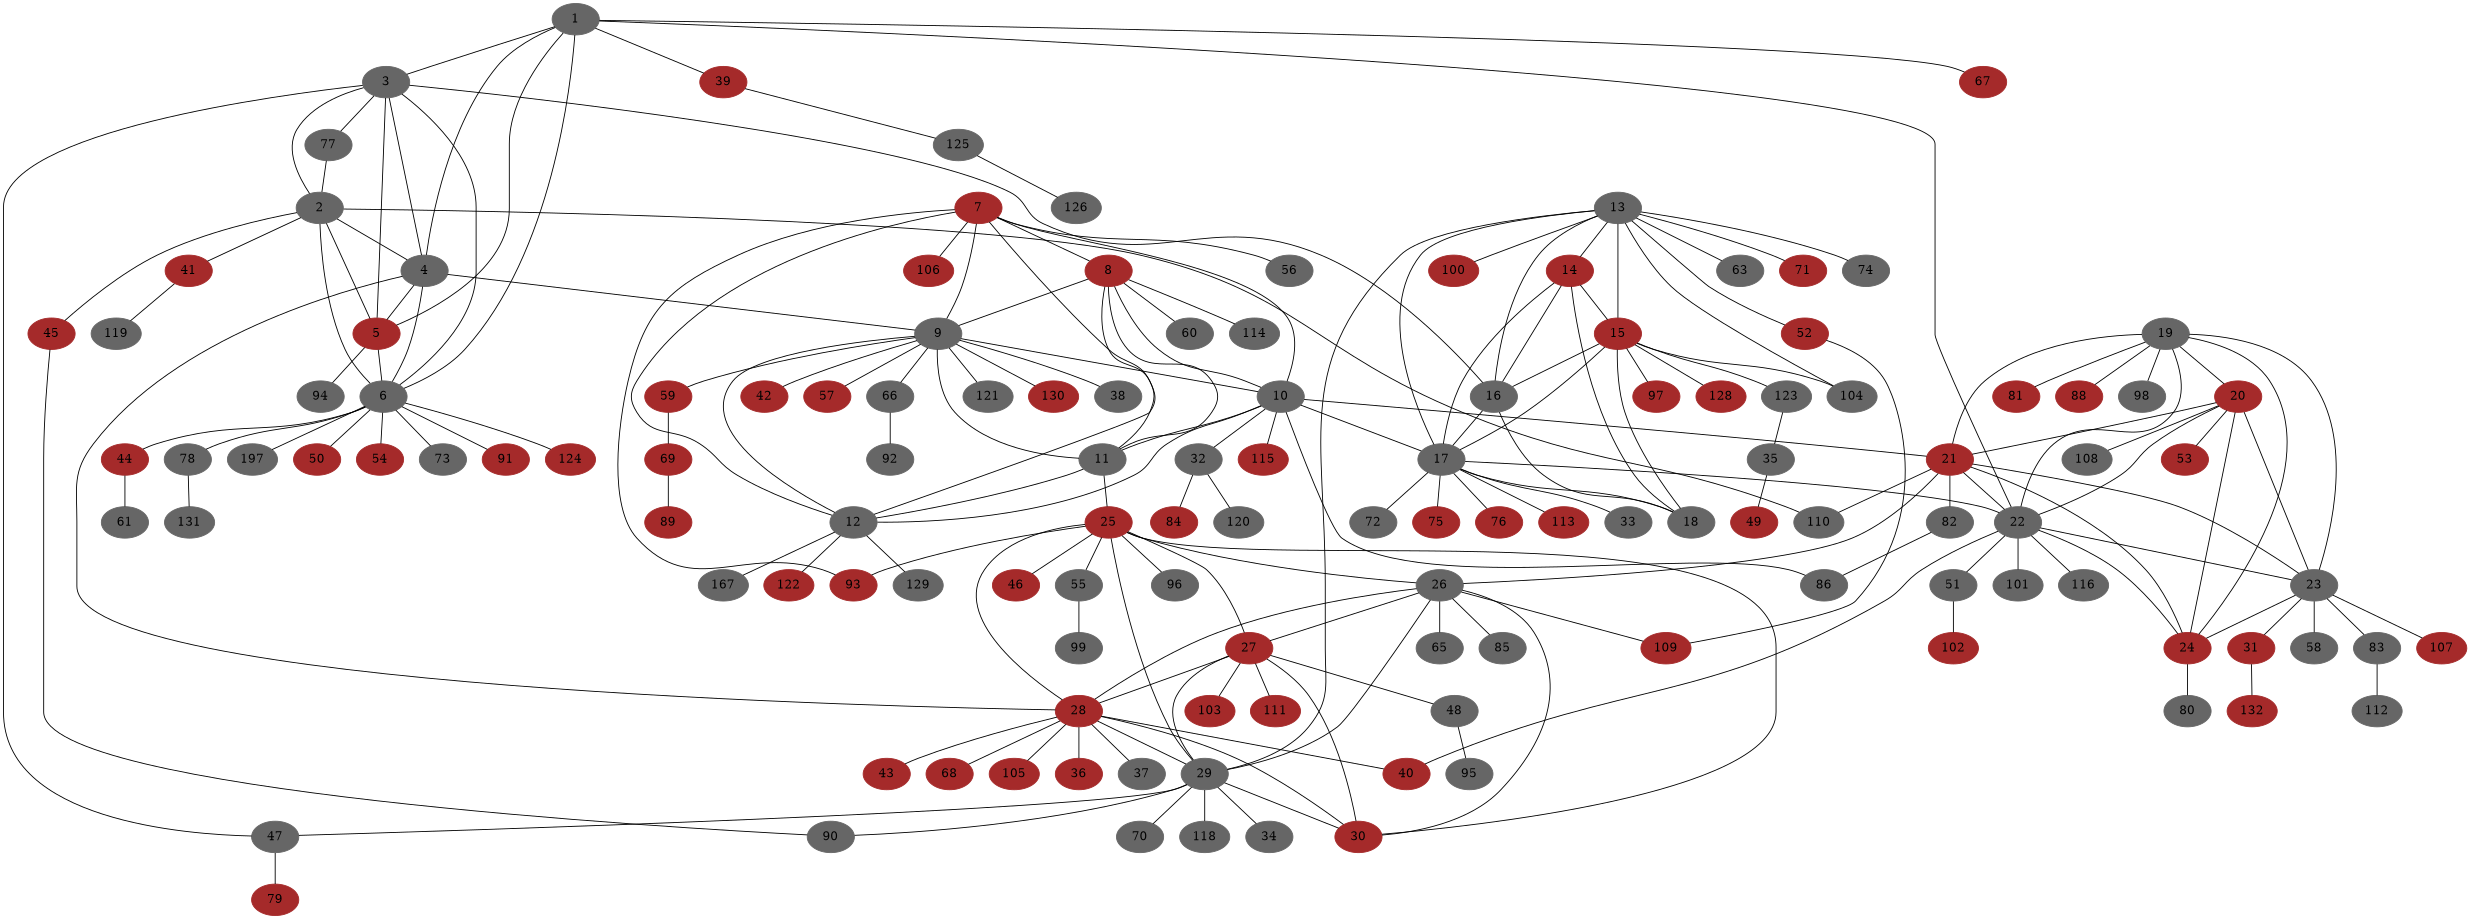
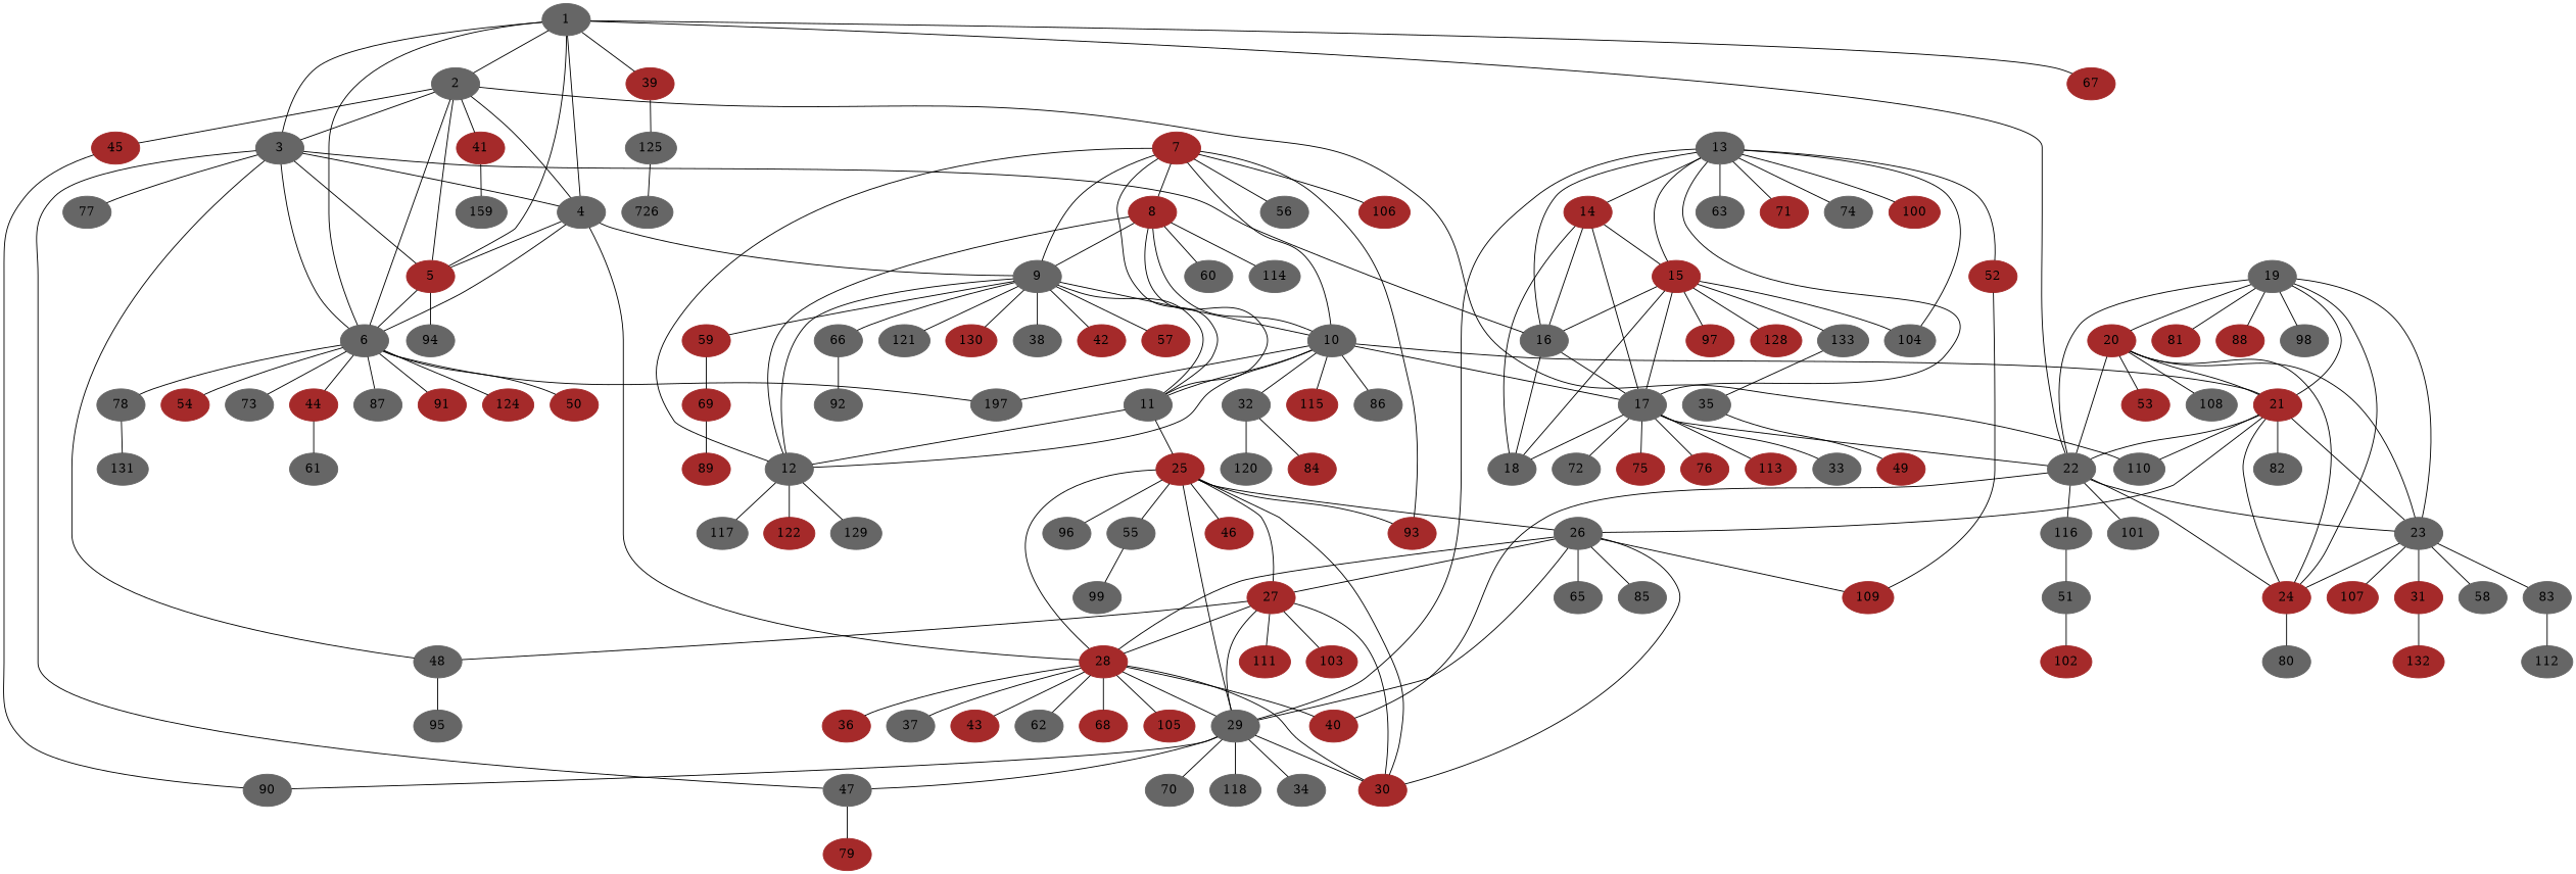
  graph {
    fontname="DejaVu Serif"
    node [color=gray40 fontname="DejaVu Serif" style=filled]
    edge [fontname="DejaVu Serif"]
    1
    2
    3
    4
    5 [color=brown]
    6
    22
    39 [color=brown]
    67 [color=brown]
    41 [color=brown]
    45 [color=brown]
    110
    16
    47
    48
    77
    9
    28 [color=brown]
    94
    44 [color=brown]
    50 [color=brown]
    54 [color=brown]
    73
    78
+   87
    91 [color=brown]
    124 [color=brown]
    n28 [label=197]
    23
    24 [color=brown]
    40 [color=brown]
    51
    101
    116
    125
-   119
+   119 [label=159]
    90
    17
    18
    79 [color=brown]
    95
    10
    11
    12
    38
    42 [color=brown]
    57 [color=brown]
    59 [color=brown]
    66
    121
    130 [color=brown]
    29
    30 [color=brown]
    36 [color=brown]
    37
    43 [color=brown]
+   62
    68 [color=brown]
    105 [color=brown]
    61
    131
    7 [color=brown]
    8 [color=brown]
    56
    93 [color=brown]
    106 [color=brown]
    60
    114
    21 [color=brown]
    32
    86
    115 [color=brown]
    25 [color=brown]
-   117 [label=167]
+   117
    122 [color=brown]
    129
    69 [color=brown]
    92
    33
    72
    75 [color=brown]
    76 [color=brown]
    113 [color=brown]
    26
    82
    84 [color=brown]
    120
    27 [color=brown]
    46 [color=brown]
    55
    96
    13
    14 [color=brown]
    15 [color=brown]
    52 [color=brown]
    63
    71 [color=brown]
    74
    100 [color=brown]
    104
    97 [color=brown]
-   123
+   123 [label=133]
    128 [color=brown]
    34
    70
    118
    109 [color=brown]
    35
    49 [color=brown]
    19
    20 [color=brown]
    81 [color=brown]
    88 [color=brown]
    98
    53 [color=brown]
    108
    31 [color=brown]
    58
    83
    107 [color=brown]
    80
    65
    85
    102 [color=brown]
    132 [color=brown]
    112
    103 [color=brown]
    111 [color=brown]
    99
-   126
+   126 [label=726]
    89 [color=brown]
-   77 -- 2
+   1 -- 2
    1 -- 3
    1 -- 4
    1 -- 5
    1 -- 6
    1 -- 22
    1 -- 39
    1 -- 67
    2 -- 3
    2 -- 4
    2 -- 5
    2 -- 6
    2 -- 41
    2 -- 45
    2 -- 110
    3 -- 4
    3 -- 5
    3 -- 6
    3 -- 16
    3 -- 47
+   3 -- 48
    3 -- 77
    4 -- 5
    4 -- 6
    4 -- 9
    4 -- 28
    5 -- 6
    5 -- 94
    6 -- 44
    6 -- 50
    6 -- 54
    6 -- 73
    6 -- 78
+   6 -- 87
    6 -- 91
    6 -- 124
    6 -- n28
    22 -- 23
    22 -- 24
    22 -- 40
-   22 -- 51
+   116 -- 51
    22 -- 101
    22 -- 116
    39 -- 125
    41 -- 119
    45 -- 90
    16 -- 17
    16 -- 18
    47 -- 79
    48 -- 95
    9 -- 10
    9 -- 11
    9 -- 12
    9 -- 38
    9 -- 42
    9 -- 57
    9 -- 59
    9 -- 66
    9 -- 121
    9 -- 130
    28 -- 40
    28 -- 29
    28 -- 30
    28 -- 36
    28 -- 37
    28 -- 43
+   28 -- 62
    28 -- 68
    28 -- 105
    44 -- 61
    78 -- 131
    23 -- 24
    23 -- 31
    23 -- 58
    23 -- 83
    23 -- 107
    24 -- 80
    51 -- 102
    125 -- 126
    17 -- 22
    17 -- 18
    17 -- 33
    17 -- 72
    17 -- 75
    17 -- 76
    17 -- 113
+   10 -- n28
    10 -- 17
    10 -- 11
    10 -- 12
    10 -- 21
    10 -- 32
    10 -- 86
    10 -- 115
    11 -- 12
    11 -- 25
    12 -- 117
    12 -- 122
    12 -- 129
    59 -- 69
    66 -- 92
    29 -- 47
    29 -- 90
    29 -- 30
    29 -- 34
    29 -- 70
    29 -- 118
    7 -- 9
    7 -- 10
    7 -- 11
    7 -- 12
    7 -- 8
    7 -- 56
    7 -- 93
    7 -- 106
    8 -- 9
    8 -- 10
    8 -- 11
    8 -- 12
    8 -- 60
    8 -- 114
    21 -- 22
    21 -- 110
    21 -- 23
    21 -- 24
    21 -- 26
    21 -- 82
    32 -- 84
    32 -- 120
    25 -- 28
    25 -- 29
    25 -- 30
    25 -- 93
    25 -- 26
    25 -- 27
    25 -- 46
    25 -- 55
    25 -- 96
    69 -- 89
    26 -- 28
    26 -- 29
    26 -- 30
    26 -- 27
    26 -- 109
    26 -- 65
    26 -- 85
-   82 -- 86
    27 -- 48
    27 -- 28
    27 -- 29
    27 -- 30
    27 -- 103
    27 -- 111
    55 -- 99
    13 -- 16
    13 -- 17
    13 -- 29
    13 -- 14
    13 -- 15
    13 -- 52
    13 -- 63
    13 -- 71
    13 -- 74
    13 -- 100
    13 -- 104
    14 -- 16
    14 -- 17
    14 -- 18
    14 -- 15
    15 -- 16
    15 -- 17
    15 -- 18
    15 -- 104
    15 -- 97
    15 -- 123
    15 -- 128
    52 -- 109
    123 -- 35
    35 -- 49
    19 -- 22
    19 -- 23
    19 -- 24
    19 -- 21
    19 -- 20
    19 -- 81
    19 -- 88
    19 -- 98
    20 -- 22
    20 -- 23
    20 -- 24
    20 -- 21
    20 -- 53
    20 -- 108
    31 -- 132
    83 -- 112
  }
